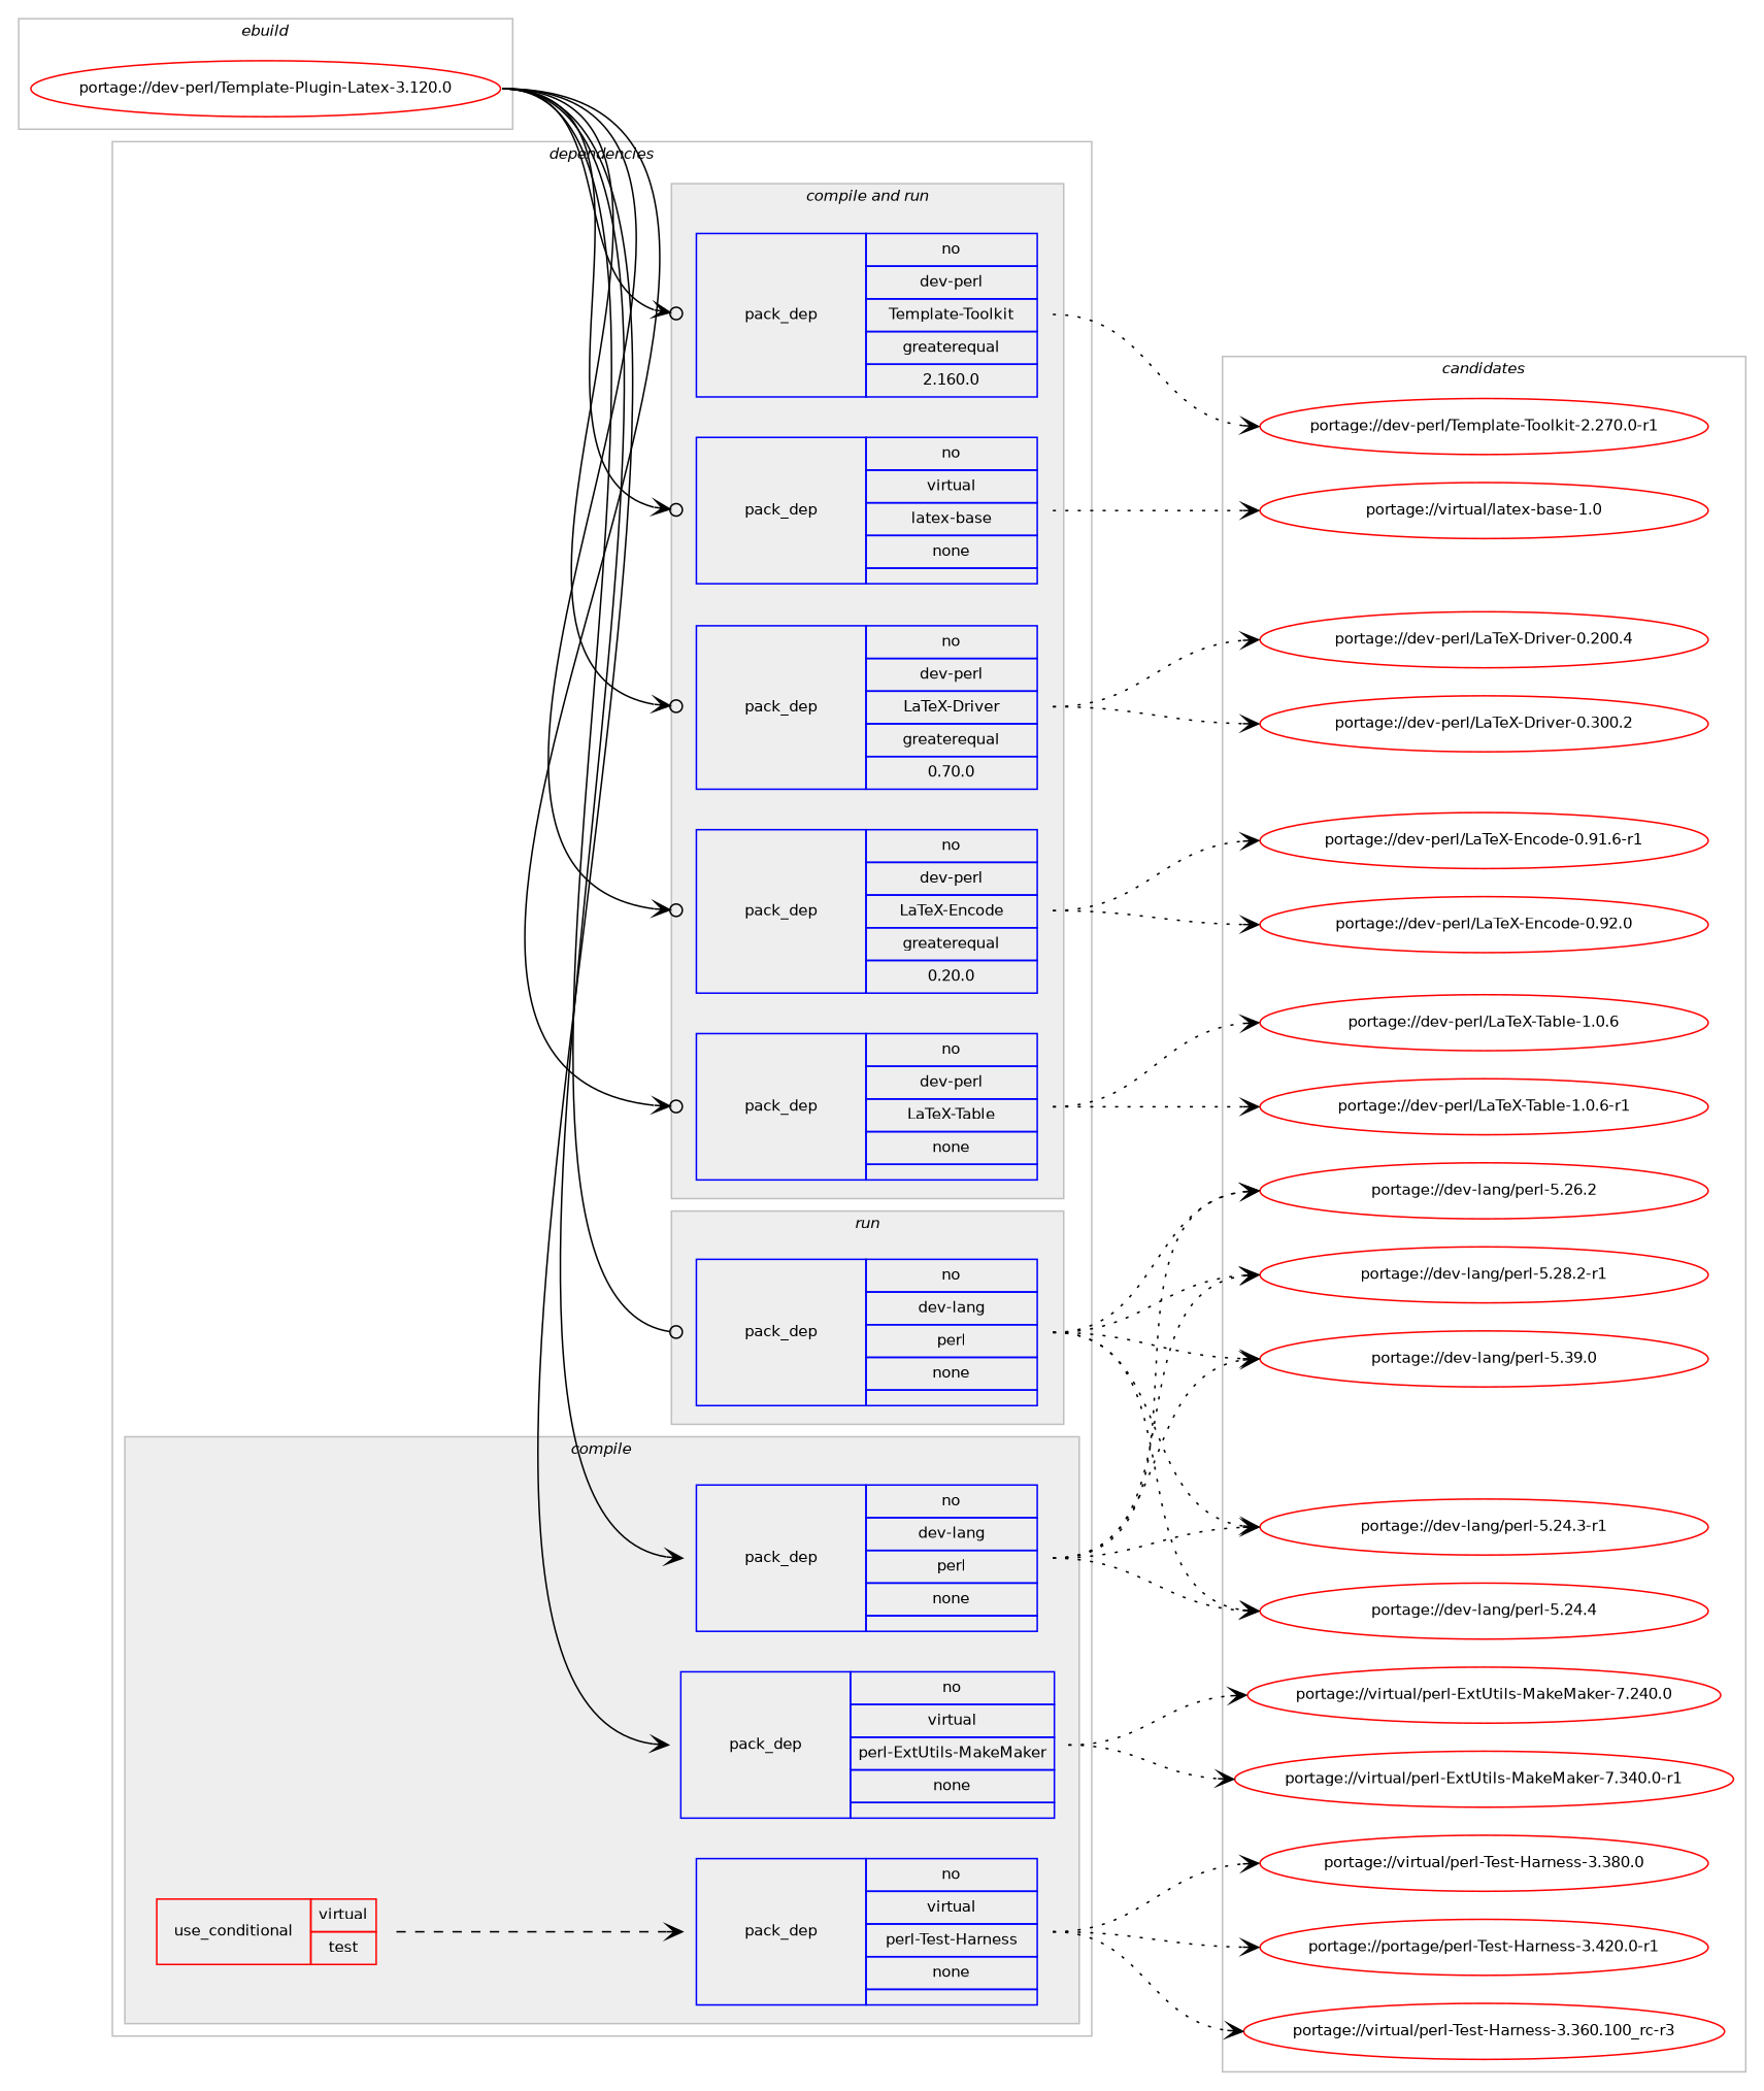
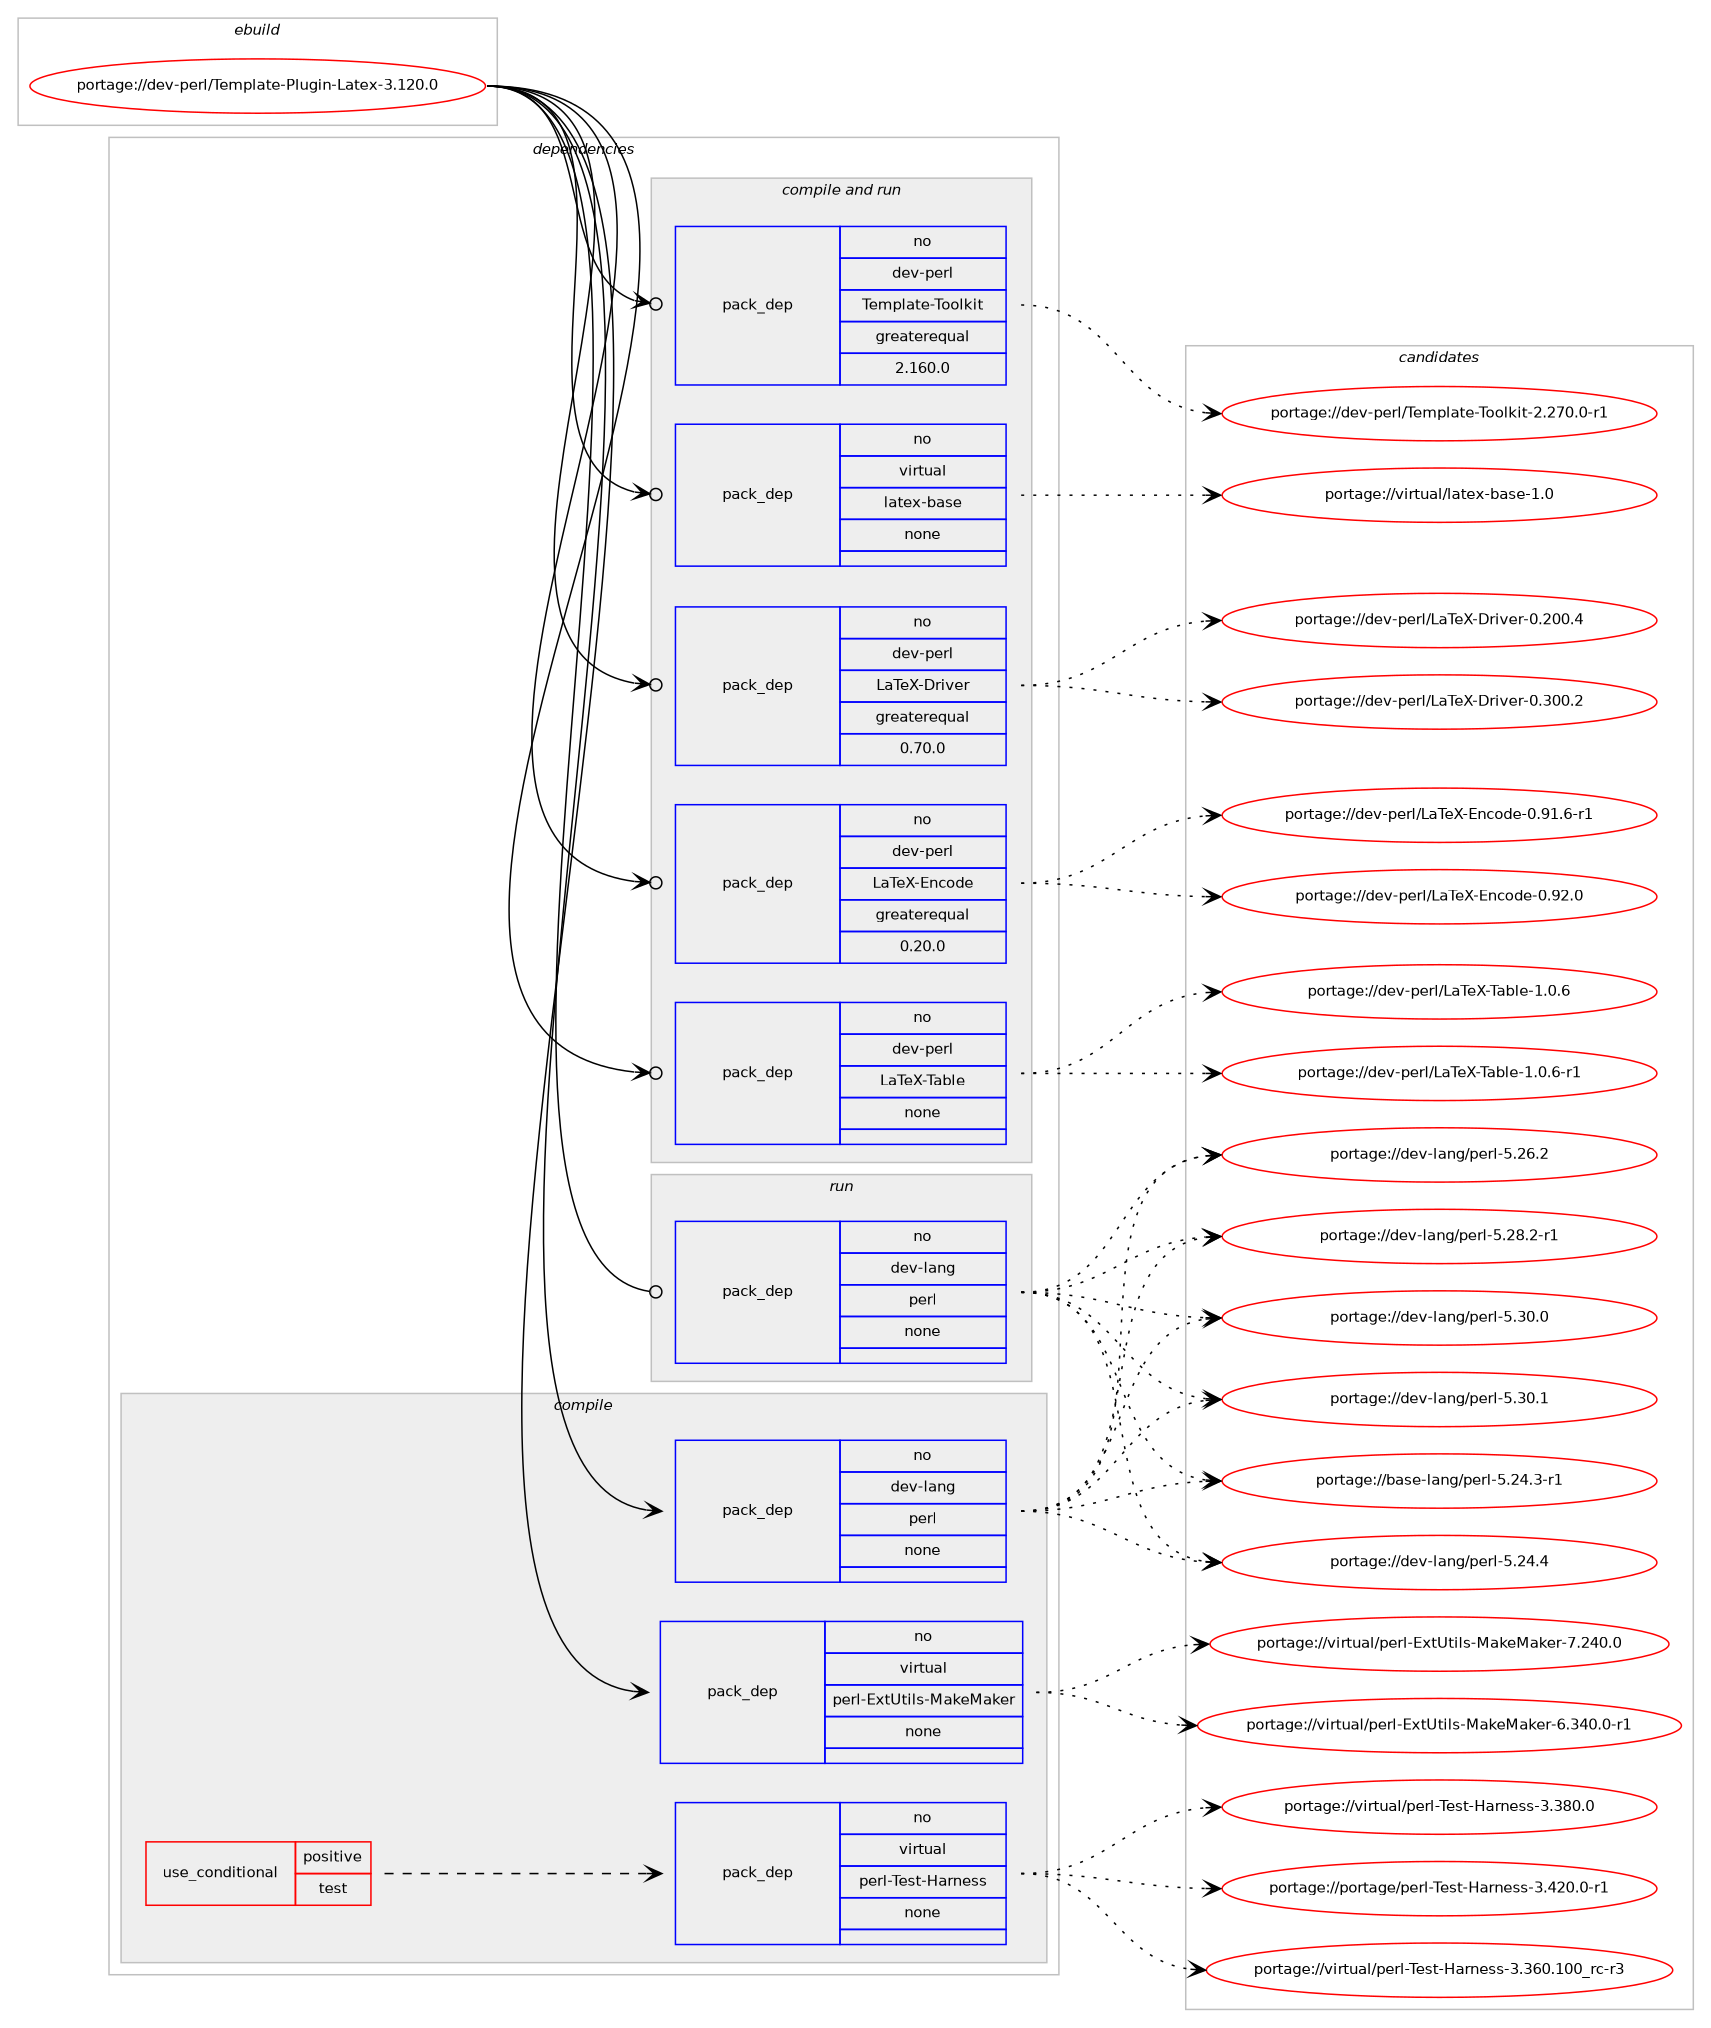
  digraph {
    compound=true
    concentrate=true
    fontname=Helvetica
    fontsize=10
    newrank=true
    rankdir=LR
    ranksep=1.5
    node [color=red fontname=Helvetica fontsize=10]
    edge [arrowhead=vee headport=w style=dotted tailport=e weight=100]
    n1 [label="portage://dev-perl/Template-Plugin-Latex-3.120.0" width=4]
    n2 [color=blue label=<<TABLE BORDER="0" CELLBORDER="1" CELLSPACING="0" CELLPADDING="4" WIDTH="220"><TR><TD ROWSPAN="6" CELLPADDING="30">pack_dep</TD></TR><TR><TD WIDTH="110">no</TD></TR><TR><TD>virtual</TD></TR><TR><TD>perl-Test-Harness</TD></TR><TR><TD>none</TD></TR><TR><TD></TD></TR></TABLE>> shape=none]
-   n3 [label=<<TABLE BORDER="0" CELLBORDER="1" CELLSPACING="0" CELLPADDING="4"><TR><TD ROWSPAN="3" CELLPADDING="10">use_conditional</TD></TR><TR><TD>virtual</TD></TR><TR><TD>test</TD></TR></TABLE>> shape=none]
+   n3 [label=<<TABLE BORDER="0" CELLBORDER="1" CELLSPACING="0" CELLPADDING="4"><TR><TD ROWSPAN="3" CELLPADDING="10">use_conditional</TD></TR><TR><TD>positive</TD></TR><TR><TD>test</TD></TR></TABLE>> shape=none]
    n4 [color=blue label=<<TABLE BORDER="0" CELLBORDER="1" CELLSPACING="0" CELLPADDING="4" WIDTH="220"><TR><TD ROWSPAN="6" CELLPADDING="30">pack_dep</TD></TR><TR><TD WIDTH="110">no</TD></TR><TR><TD>dev-lang</TD></TR><TR><TD>perl</TD></TR><TR><TD>none</TD></TR><TR><TD></TD></TR></TABLE>> shape=none]
    n5 [color=blue label=<<TABLE BORDER="0" CELLBORDER="1" CELLSPACING="0" CELLPADDING="4" WIDTH="220"><TR><TD ROWSPAN="6" CELLPADDING="30">pack_dep</TD></TR><TR><TD WIDTH="110">no</TD></TR><TR><TD>virtual</TD></TR><TR><TD>perl-ExtUtils-MakeMaker</TD></TR><TR><TD>none</TD></TR><TR><TD></TD></TR></TABLE>> shape=none]
    n6 [color=blue label=<<TABLE BORDER="0" CELLBORDER="1" CELLSPACING="0" CELLPADDING="4" WIDTH="220"><TR><TD ROWSPAN="6" CELLPADDING="30">pack_dep</TD></TR><TR><TD WIDTH="110">no</TD></TR><TR><TD>dev-perl</TD></TR><TR><TD>LaTeX-Driver</TD></TR><TR><TD>greaterequal</TD></TR><TR><TD>0.70.0</TD></TR></TABLE>> shape=none]
    n7 [color=blue label=<<TABLE BORDER="0" CELLBORDER="1" CELLSPACING="0" CELLPADDING="4" WIDTH="220"><TR><TD ROWSPAN="6" CELLPADDING="30">pack_dep</TD></TR><TR><TD WIDTH="110">no</TD></TR><TR><TD>dev-perl</TD></TR><TR><TD>LaTeX-Encode</TD></TR><TR><TD>greaterequal</TD></TR><TR><TD>0.20.0</TD></TR></TABLE>> shape=none]
    n8 [color=blue label=<<TABLE BORDER="0" CELLBORDER="1" CELLSPACING="0" CELLPADDING="4" WIDTH="220"><TR><TD ROWSPAN="6" CELLPADDING="30">pack_dep</TD></TR><TR><TD WIDTH="110">no</TD></TR><TR><TD>dev-perl</TD></TR><TR><TD>LaTeX-Table</TD></TR><TR><TD>none</TD></TR><TR><TD></TD></TR></TABLE>> shape=none]
    n9 [color=blue label=<<TABLE BORDER="0" CELLBORDER="1" CELLSPACING="0" CELLPADDING="4" WIDTH="220"><TR><TD ROWSPAN="6" CELLPADDING="30">pack_dep</TD></TR><TR><TD WIDTH="110">no</TD></TR><TR><TD>dev-perl</TD></TR><TR><TD>Template-Toolkit</TD></TR><TR><TD>greaterequal</TD></TR><TR><TD>2.160.0</TD></TR></TABLE>> shape=none]
    n10 [color=blue label=<<TABLE BORDER="0" CELLBORDER="1" CELLSPACING="0" CELLPADDING="4" WIDTH="220"><TR><TD ROWSPAN="6" CELLPADDING="30">pack_dep</TD></TR><TR><TD WIDTH="110">no</TD></TR><TR><TD>virtual</TD></TR><TR><TD>latex-base</TD></TR><TR><TD>none</TD></TR><TR><TD></TD></TR></TABLE>> shape=none]
    n11 [color=blue label=<<TABLE BORDER="0" CELLBORDER="1" CELLSPACING="0" CELLPADDING="4" WIDTH="220"><TR><TD ROWSPAN="6" CELLPADDING="30">pack_dep</TD></TR><TR><TD WIDTH="110">no</TD></TR><TR><TD>dev-lang</TD></TR><TR><TD>perl</TD></TR><TR><TD>none</TD></TR><TR><TD></TD></TR></TABLE>> shape=none]
    n12 [label="portage://virtual/perl-Test-Harness-3.360.100_rc-r3" width=4]
    n13 [label="portage://virtual/perl-Test-Harness-3.380.0" width=4]
    n14 [label="portage://portage/perl-Test-Harness-3.420.0-r1" width=4]
-   n15 [label="portage://dev-lang/perl-5.24.3-r1" width=4]
+   n15 [label="portage://base-lang/perl-5.24.3-r1" width=4]
    n16 [label="portage://dev-lang/perl-5.24.4" width=4]
    n17 [label="portage://dev-lang/perl-5.26.2" width=4]
    n18 [label="portage://dev-lang/perl-5.28.2-r1" width=4]
-   n19 [label="portage://dev-lang/perl-5.39.0" width=4]
+   n19 [label="portage://dev-lang/perl-5.30.0" width=4]
+   n20 [label="portage://dev-lang/perl-5.30.1" width=4]
    n21 [label="portage://virtual/perl-ExtUtils-MakeMaker-7.240.0" width=4]
-   n22 [label="portage://virtual/perl-ExtUtils-MakeMaker-7.340.0-r1" width=4]
+   n22 [label="portage://virtual/perl-ExtUtils-MakeMaker-6.340.0-r1" width=4]
    n23 [label="portage://dev-perl/LaTeX-Driver-0.200.4" width=4]
    n24 [label="portage://dev-perl/LaTeX-Driver-0.300.2" width=4]
    n25 [label="portage://dev-perl/LaTeX-Table-1.0.6" width=4]
    n26 [label="portage://dev-perl/LaTeX-Table-1.0.6-r1" width=4]
    n27 [label="portage://dev-perl/LaTeX-Encode-0.91.6-r1" width=4]
    n28 [label="portage://dev-perl/LaTeX-Encode-0.92.0" width=4]
    n29 [label="portage://dev-perl/Template-Toolkit-2.270.0-r1" width=4]
    n30 [label="portage://virtual/latex-base-1.0" width=4]
    subgraph cluster_1 {
      color=gray
      label=<<i>ebuild</i>>
      rank=same
      n1
    }
    subgraph cluster_2 {
      color=gray
      label=<<i>dependencies</i>>
      subgraph cluster_3 {
        color=gray
        fillcolor="#eeeeee"
        label=<<i>compile</i>>
        style=filled
        subgraph sub_4 {
          color=gray
          fillcolor="#eeeeee"
          label=<<i>compile</i>>
          style=filled
          n3
          subgraph sub_5 {
            color=gray
            fillcolor="#eeeeee"
            label=<<i>compile</i>>
            style=filled
            n2
          }
        }
        subgraph sub_6 {
          color=gray
          fillcolor="#eeeeee"
          label=<<i>compile</i>>
          style=filled
          n4
        }
        subgraph sub_7 {
          color=gray
          fillcolor="#eeeeee"
          label=<<i>compile</i>>
          style=filled
          n5
        }
      }
      subgraph cluster_8 {
        color=gray
        fillcolor="#eeeeee"
        label=<<i>compile and run</i>>
        style=filled
        subgraph sub_9 {
          color=gray
          fillcolor="#eeeeee"
          label=<<i>compile and run</i>>
          style=filled
          n6
        }
        subgraph sub_10 {
          color=gray
          fillcolor="#eeeeee"
          label=<<i>compile and run</i>>
          style=filled
          n7
        }
        subgraph sub_11 {
          color=gray
          fillcolor="#eeeeee"
          label=<<i>compile and run</i>>
          style=filled
          n8
        }
        subgraph sub_12 {
          color=gray
          fillcolor="#eeeeee"
          label=<<i>compile and run</i>>
          style=filled
          n9
        }
        subgraph sub_13 {
          color=gray
          fillcolor="#eeeeee"
          label=<<i>compile and run</i>>
          style=filled
          n10
        }
      }
      subgraph cluster_14 {
        color=gray
        fillcolor="#eeeeee"
        label=<<i>run</i>>
        style=filled
        subgraph sub_15 {
          color=gray
          fillcolor="#eeeeee"
          label=<<i>run</i>>
          style=filled
          n11
        }
      }
    }
    subgraph cluster_16 {
      color=gray
      label=<<i>candidates</i>>
      rank=same
      subgraph sub_17 {
        color=black
        label=<<i>candidates</i>>
        nodesep=1
        rank=same
        n12
        n13
        n14
      }
      subgraph sub_18 {
        color=black
        label=<<i>candidates</i>>
        nodesep=1
        rank=same
        n15
        n16
        n17
        n18
        n19
+       n20
      }
      subgraph sub_19 {
        color=black
        label=<<i>candidates</i>>
        nodesep=1
        rank=same
        n21
        n22
      }
      subgraph sub_20 {
        color=black
        label=<<i>candidates</i>>
        nodesep=1
        rank=same
        n23
        n24
      }
      subgraph sub_21 {
        color=black
        label=<<i>candidates</i>>
        nodesep=1
        rank=same
        n25
        n26
      }
      subgraph sub_22 {
        color=black
        label=<<i>candidates</i>>
        nodesep=1
        rank=same
        n27
        n28
      }
      subgraph sub_23 {
        color=black
        label=<<i>candidates</i>>
        nodesep=1
        rank=same
        n29
      }
      subgraph sub_24 {
        color=black
        label=<<i>candidates</i>>
        nodesep=1
        rank=same
        n30
      }
      subgraph sub_25 {
        color=black
        label=<<i>candidates</i>>
        nodesep=1
        rank=same
        n15
        n16
        n17
        n18
        n19
+       n20
      }
    }
    n1 -> n4 [style=solid weight=20]
    n1 -> n5 [style=solid weight=20]
    n1 -> n6 [arrowhead=odotvee style=solid weight=20]
    n1 -> n7 [arrowhead=odotvee style=solid weight=20]
    n1 -> n8 [arrowhead=odotvee style=solid weight=20]
    n1 -> n9 [arrowhead=odotvee style=solid weight=20]
    n1 -> n10 [arrowhead=odotvee style=solid weight=20]
    n1 -> n11 [arrowhead=odot style=solid weight=20]
    n2 -> n12
    n2 -> n13
    n2 -> n14
    n3 -> n2 [style=dashed weight=20]
    n4 -> n15
    n4 -> n16
    n4 -> n17
    n4 -> n18
    n4 -> n19
+   n4 -> n20
    n5 -> n21
    n5 -> n22
    n6 -> n23
    n6 -> n24
    n7 -> n27
    n7 -> n28
    n8 -> n25
    n8 -> n26
    n9 -> n29
    n10 -> n30
    n11 -> n15
    n11 -> n16
    n11 -> n17
    n11 -> n18
    n11 -> n19
+   n11 -> n20
  }
